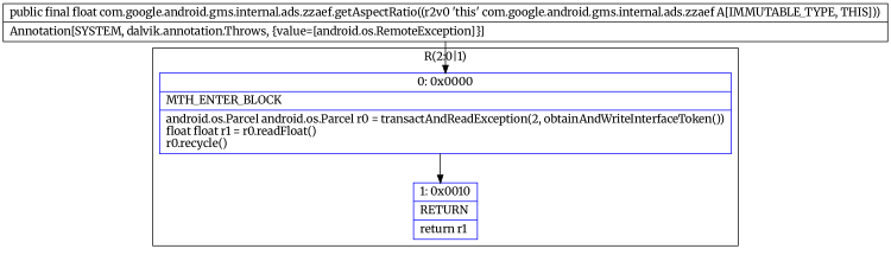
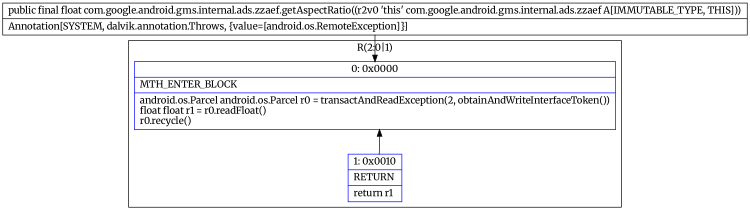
  digraph {
    fontname=Merriweather
    node [color=blue shape=record fontname=Merriweather]
    edge [fontname=Merriweather]
    n1 [label="{0\:\ 0x0000|MTH_ENTER_BLOCK\l|android.os.Parcel android.os.Parcel r0 = transactAndReadException(2, obtainAndWriteInterfaceToken())\lfloat float r1 = r0.readFloat()\lr0.recycle()\l}"]
    n2 [label="{1\:\ 0x0010|RETURN\l|return r1\l}"]
    n3 [label="{public final float com.google.android.gms.internal.ads.zzaef.getAspectRatio((r2v0 'this' com.google.android.gms.internal.ads.zzaef A[IMMUTABLE_TYPE, THIS]))  | Annotation[SYSTEM, dalvik.annotation.Throws, \{value=[android.os.RemoteException]\}]\l}" color=""]
    subgraph cluster_1 {
      label="R(2:0|1)"
      n1
      n2
    }
-   n1 -> n2
+   n2 -> n1
    n3 -> n1
  }
